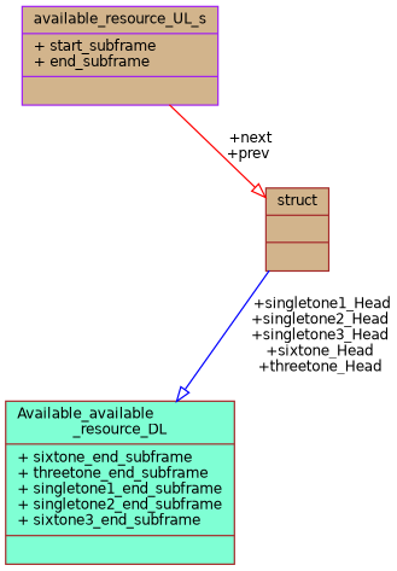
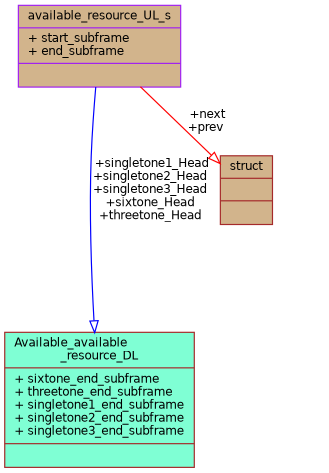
  digraph {
    node [color=brown fillcolor=tan fontname=Helvetica fontsize=10 shape=record style=filled]
    edge [arrowhead=onormal fontname=Helvetica fontsize=10 labelfontname=Helvetica labelfontsize=10 style=solid]
-   n1 [fillcolor=aquamarine fontcolor=black height=0.2 label="{Available_available\l_resource_DL\n|+ sixtone_end_subframe\l+ threetone_end_subframe\l+ singletone1_end_subframe\l+ singletone2_end_subframe\l+ sixtone3_end_subframe\l|}" width=0.4]
+   n1 [fillcolor=aquamarine fontcolor=black height=0.2 label="{Available_available\l_resource_DL\n|+ sixtone_end_subframe\l+ threetone_end_subframe\l+ singletone1_end_subframe\l+ singletone2_end_subframe\l+ singletone3_end_subframe\l|}" width=0.4]
    n2 [color=purple height=0.2 label="{available_resource_UL_s\n|+ start_subframe\l+ end_subframe\l|}" width=0.4]
    n3 [height=0.2 label="{struct\n||}" width=0.4]
-   n3 -> n1 [color=blue label=" +singletone1_Head\n+singletone2_Head\n+singletone3_Head\n+sixtone_Head\n+threetone_Head"]
+   n2 -> n1 [color=blue label=" +singletone1_Head\n+singletone2_Head\n+singletone3_Head\n+sixtone_Head\n+threetone_Head"]
    n2 -> n3 [color=red label=" +next\n+prev"]
  }
